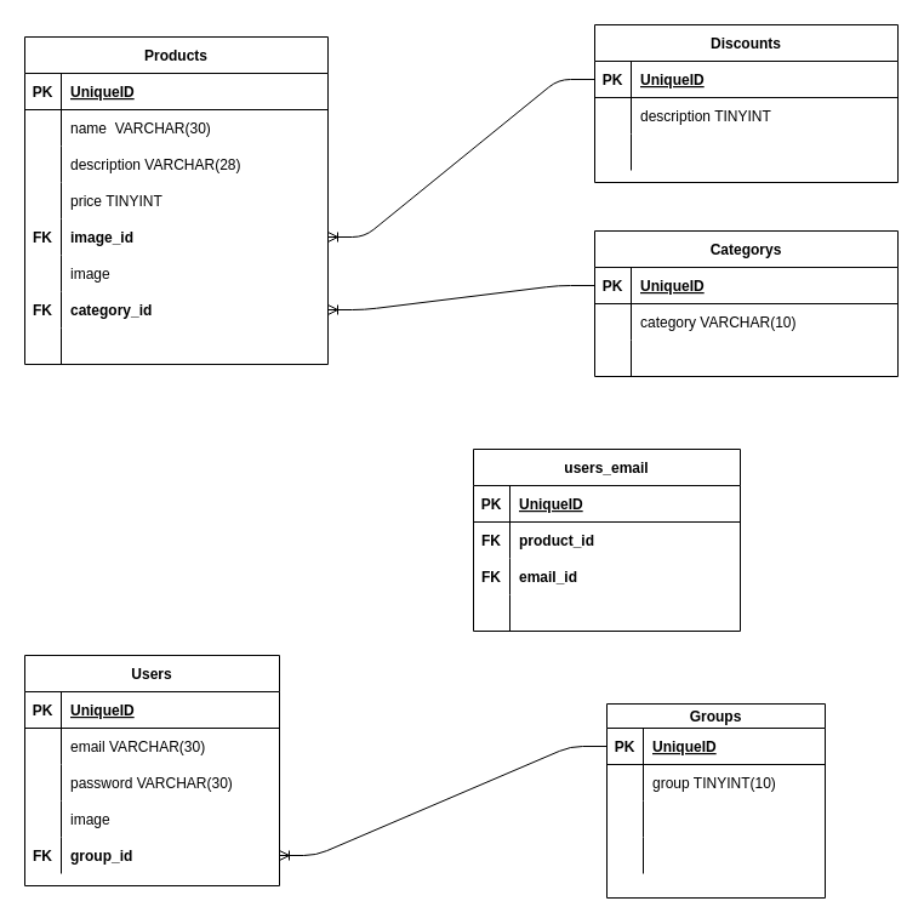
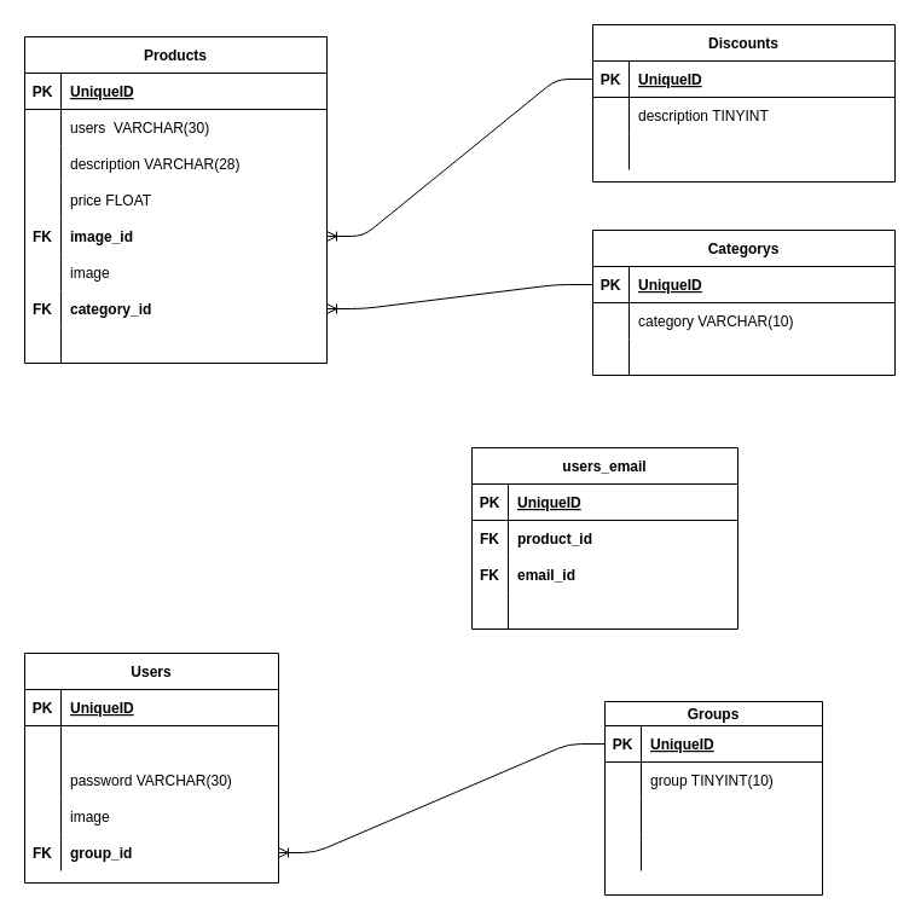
  <mxCell id="0" />
  <mxCell id="1" parent="0" />
  <mxCell id="2" value="Discounts" style="shape=table;startSize=30;container=1;collapsible=1;childLayout=tableLayout;fixedRows=1;rowLines=0;fontStyle=1;align=center;resizeLast=1;" parent="1" vertex="1"><mxGeometry x="490" y="20" width="250" height="130" as="geometry" /></mxCell>
  <mxCell id="3" value="" style="shape=partialRectangle;collapsible=0;dropTarget=0;pointerEvents=0;fillColor=none;points=[[0,0.5],[1,0.5]];portConstraint=eastwest;top=0;left=0;right=0;bottom=1;" parent="2" vertex="1"><mxGeometry y="30" width="250" height="30" as="geometry" /></mxCell>
  <mxCell id="4" value="PK" style="shape=partialRectangle;overflow=hidden;connectable=0;fillColor=none;top=0;left=0;bottom=0;right=0;fontStyle=1;" parent="3" vertex="1"><mxGeometry width="30" height="30" as="geometry" /></mxCell>
  <mxCell id="5" value="UniqueID" style="shape=partialRectangle;overflow=hidden;connectable=0;fillColor=none;top=0;left=0;bottom=0;right=0;align=left;spacingLeft=6;fontStyle=5;" parent="3" vertex="1"><mxGeometry x="30" width="220" height="30" as="geometry" /></mxCell>
  <mxCell id="6" value="" style="shape=partialRectangle;collapsible=0;dropTarget=0;pointerEvents=0;fillColor=none;points=[[0,0.5],[1,0.5]];portConstraint=eastwest;top=0;left=0;right=0;bottom=0;" parent="2" vertex="1"><mxGeometry y="60" width="250" height="30" as="geometry" /></mxCell>
  <mxCell id="7" value="" style="shape=partialRectangle;overflow=hidden;connectable=0;fillColor=none;top=0;left=0;bottom=0;right=0;" parent="6" vertex="1"><mxGeometry width="30" height="30" as="geometry" /></mxCell>
  <mxCell id="8" value="description TINYINT" style="shape=partialRectangle;overflow=hidden;connectable=0;fillColor=none;top=0;left=0;bottom=0;right=0;align=left;spacingLeft=6;" parent="6" vertex="1"><mxGeometry x="30" width="220" height="30" as="geometry" /></mxCell>
  <mxCell id="9" value="" style="shape=partialRectangle;collapsible=0;dropTarget=0;pointerEvents=0;fillColor=none;points=[[0,0.5],[1,0.5]];portConstraint=eastwest;top=0;left=0;right=0;bottom=0;" parent="2" vertex="1"><mxGeometry y="90" width="250" height="30" as="geometry" /></mxCell>
  <mxCell id="10" value="" style="shape=partialRectangle;overflow=hidden;connectable=0;fillColor=none;top=0;left=0;bottom=0;right=0;" parent="9" vertex="1"><mxGeometry width="30" height="30" as="geometry" /></mxCell>
  <mxCell id="11" value="" style="shape=partialRectangle;overflow=hidden;connectable=0;fillColor=none;top=0;left=0;bottom=0;right=0;align=left;spacingLeft=6;" parent="9" vertex="1"><mxGeometry x="30" width="220" height="30" as="geometry" /></mxCell>
  <mxCell id="12" value="Categorys" style="shape=table;startSize=30;container=1;collapsible=1;childLayout=tableLayout;fixedRows=1;rowLines=0;fontStyle=1;align=center;resizeLast=1;" parent="1" vertex="1"><mxGeometry x="490" y="190" width="250" height="120" as="geometry" /></mxCell>
  <mxCell id="13" value="" style="shape=partialRectangle;collapsible=0;dropTarget=0;pointerEvents=0;fillColor=none;points=[[0,0.5],[1,0.5]];portConstraint=eastwest;top=0;left=0;right=0;bottom=1;" parent="12" vertex="1"><mxGeometry y="30" width="250" height="30" as="geometry" /></mxCell>
  <mxCell id="14" value="PK" style="shape=partialRectangle;overflow=hidden;connectable=0;fillColor=none;top=0;left=0;bottom=0;right=0;fontStyle=1;" parent="13" vertex="1"><mxGeometry width="30" height="30" as="geometry" /></mxCell>
  <mxCell id="15" value="UniqueID" style="shape=partialRectangle;overflow=hidden;connectable=0;fillColor=none;top=0;left=0;bottom=0;right=0;align=left;spacingLeft=6;fontStyle=5;" parent="13" vertex="1"><mxGeometry x="30" width="220" height="30" as="geometry" /></mxCell>
  <mxCell id="16" value="" style="shape=partialRectangle;collapsible=0;dropTarget=0;pointerEvents=0;fillColor=none;points=[[0,0.5],[1,0.5]];portConstraint=eastwest;top=0;left=0;right=0;bottom=0;" parent="12" vertex="1"><mxGeometry y="60" width="250" height="30" as="geometry" /></mxCell>
  <mxCell id="17" value="" style="shape=partialRectangle;overflow=hidden;connectable=0;fillColor=none;top=0;left=0;bottom=0;right=0;" parent="16" vertex="1"><mxGeometry width="30" height="30" as="geometry" /></mxCell>
  <mxCell id="18" value="category VARCHAR(10)" style="shape=partialRectangle;overflow=hidden;connectable=0;fillColor=none;top=0;left=0;bottom=0;right=0;align=left;spacingLeft=6;" parent="16" vertex="1"><mxGeometry x="30" width="220" height="30" as="geometry" /></mxCell>
  <mxCell id="19" value="" style="shape=partialRectangle;collapsible=0;dropTarget=0;pointerEvents=0;fillColor=none;points=[[0,0.5],[1,0.5]];portConstraint=eastwest;top=0;left=0;right=0;bottom=0;" parent="12" vertex="1"><mxGeometry y="90" width="250" height="30" as="geometry" /></mxCell>
  <mxCell id="20" value="" style="shape=partialRectangle;overflow=hidden;connectable=0;fillColor=none;top=0;left=0;bottom=0;right=0;" parent="19" vertex="1"><mxGeometry width="30" height="30" as="geometry" /></mxCell>
  <mxCell id="21" value="" style="shape=partialRectangle;overflow=hidden;connectable=0;fillColor=none;top=0;left=0;bottom=0;right=0;align=left;spacingLeft=6;" parent="19" vertex="1"><mxGeometry x="30" width="220" height="30" as="geometry" /></mxCell>
  <mxCell id="22" value="Products" style="shape=table;startSize=30;container=1;collapsible=1;childLayout=tableLayout;fixedRows=1;rowLines=0;fontStyle=1;align=center;resizeLast=1;" parent="1" vertex="1"><mxGeometry x="20" y="30" width="250" height="270" as="geometry" /></mxCell>
  <mxCell id="23" value="" style="shape=partialRectangle;collapsible=0;dropTarget=0;pointerEvents=0;fillColor=none;points=[[0,0.5],[1,0.5]];portConstraint=eastwest;top=0;left=0;right=0;bottom=1;" parent="22" vertex="1"><mxGeometry y="30" width="250" height="30" as="geometry" /></mxCell>
  <mxCell id="24" value="PK" style="shape=partialRectangle;overflow=hidden;connectable=0;fillColor=none;top=0;left=0;bottom=0;right=0;fontStyle=1;" parent="23" vertex="1"><mxGeometry width="30" height="30" as="geometry" /></mxCell>
  <mxCell id="25" value="UniqueID" style="shape=partialRectangle;overflow=hidden;connectable=0;fillColor=none;top=0;left=0;bottom=0;right=0;align=left;spacingLeft=6;fontStyle=5;" parent="23" vertex="1"><mxGeometry x="30" width="220" height="30" as="geometry" /></mxCell>
  <mxCell id="26" value="" style="shape=partialRectangle;collapsible=0;dropTarget=0;pointerEvents=0;fillColor=none;points=[[0,0.5],[1,0.5]];portConstraint=eastwest;top=0;left=0;right=0;bottom=0;" parent="22" vertex="1"><mxGeometry y="60" width="250" height="30" as="geometry" /></mxCell>
  <mxCell id="27" value="" style="shape=partialRectangle;overflow=hidden;connectable=0;fillColor=none;top=0;left=0;bottom=0;right=0;" parent="26" vertex="1"><mxGeometry width="30" height="30" as="geometry" /></mxCell>
- <mxCell id="28" value="name  VARCHAR(30)" style="shape=partialRectangle;overflow=hidden;connectable=0;fillColor=none;top=0;left=0;bottom=0;right=0;align=left;spacingLeft=6;" parent="26" vertex="1"><mxGeometry x="30" width="220" height="30" as="geometry" /></mxCell>
+ <mxCell id="28" value="users  VARCHAR(30)" style="shape=partialRectangle;overflow=hidden;connectable=0;fillColor=none;top=0;left=0;bottom=0;right=0;align=left;spacingLeft=6;" parent="26" vertex="1"><mxGeometry x="30" width="220" height="30" as="geometry" /></mxCell>
  <mxCell id="29" value="" style="shape=partialRectangle;collapsible=0;dropTarget=0;pointerEvents=0;fillColor=none;top=0;left=0;bottom=0;right=0;points=[[0,0.5],[1,0.5]];portConstraint=eastwest;" parent="22" vertex="1"><mxGeometry y="90" width="250" height="30" as="geometry" /></mxCell>
  <mxCell id="30" value="" style="shape=partialRectangle;connectable=0;fillColor=none;top=0;left=0;bottom=0;right=0;editable=1;overflow=hidden;" parent="29" vertex="1"><mxGeometry width="30" height="30" as="geometry" /></mxCell>
  <mxCell id="31" value="description VARCHAR(28)" style="shape=partialRectangle;connectable=0;fillColor=none;top=0;left=0;bottom=0;right=0;align=left;spacingLeft=6;overflow=hidden;" parent="29" vertex="1"><mxGeometry x="30" width="220" height="30" as="geometry" /></mxCell>
  <mxCell id="32" value="" style="shape=partialRectangle;collapsible=0;dropTarget=0;pointerEvents=0;fillColor=none;top=0;left=0;bottom=0;right=0;points=[[0,0.5],[1,0.5]];portConstraint=eastwest;" parent="22" vertex="1"><mxGeometry y="120" width="250" height="30" as="geometry" /></mxCell>
  <mxCell id="33" value="" style="shape=partialRectangle;connectable=0;fillColor=none;top=0;left=0;bottom=0;right=0;editable=1;overflow=hidden;" parent="32" vertex="1"><mxGeometry width="30" height="30" as="geometry" /></mxCell>
- <mxCell id="34" value="price TINYINT" style="shape=partialRectangle;connectable=0;fillColor=none;top=0;left=0;bottom=0;right=0;align=left;spacingLeft=6;overflow=hidden;" parent="32" vertex="1"><mxGeometry x="30" width="220" height="30" as="geometry" /></mxCell>
+ <mxCell id="34" value="price FLOAT" style="shape=partialRectangle;connectable=0;fillColor=none;top=0;left=0;bottom=0;right=0;align=left;spacingLeft=6;overflow=hidden;" parent="32" vertex="1"><mxGeometry x="30" width="220" height="30" as="geometry" /></mxCell>
  <mxCell id="35" value="" style="shape=partialRectangle;collapsible=0;dropTarget=0;pointerEvents=0;fillColor=none;top=0;left=0;bottom=0;right=0;points=[[0,0.5],[1,0.5]];portConstraint=eastwest;" parent="22" vertex="1"><mxGeometry y="150" width="250" height="30" as="geometry" /></mxCell>
  <mxCell id="36" value="FK" style="shape=partialRectangle;connectable=0;fillColor=none;top=0;left=0;bottom=0;right=0;editable=1;overflow=hidden;fontStyle=1" parent="35" vertex="1"><mxGeometry width="30" height="30" as="geometry" /></mxCell>
  <mxCell id="37" value="image_id" style="shape=partialRectangle;connectable=0;fillColor=none;top=0;left=0;bottom=0;right=0;align=left;spacingLeft=6;overflow=hidden;fontStyle=1" parent="35" vertex="1"><mxGeometry x="30" width="220" height="30" as="geometry" /></mxCell>
  <mxCell id="38" style="shape=partialRectangle;collapsible=0;dropTarget=0;pointerEvents=0;fillColor=none;top=0;left=0;bottom=0;right=0;points=[[0,0.5],[1,0.5]];portConstraint=eastwest;" parent="22" vertex="1"><mxGeometry y="180" width="250" height="30" as="geometry" /></mxCell>
  <mxCell id="39" style="shape=partialRectangle;connectable=0;fillColor=none;top=0;left=0;bottom=0;right=0;editable=1;overflow=hidden;" parent="38" vertex="1"><mxGeometry width="30" height="30" as="geometry" /></mxCell>
  <mxCell id="40" value="image" style="shape=partialRectangle;connectable=0;fillColor=none;top=0;left=0;bottom=0;right=0;align=left;spacingLeft=6;overflow=hidden;" parent="38" vertex="1"><mxGeometry x="30" width="220" height="30" as="geometry" /></mxCell>
  <mxCell id="41" style="shape=partialRectangle;collapsible=0;dropTarget=0;pointerEvents=0;fillColor=none;top=0;left=0;bottom=0;right=0;points=[[0,0.5],[1,0.5]];portConstraint=eastwest;" parent="22" vertex="1"><mxGeometry y="210" width="250" height="30" as="geometry" /></mxCell>
  <mxCell id="42" value="FK" style="shape=partialRectangle;connectable=0;fillColor=none;top=0;left=0;bottom=0;right=0;editable=1;overflow=hidden;fontStyle=1" parent="41" vertex="1"><mxGeometry width="30" height="30" as="geometry" /></mxCell>
  <mxCell id="43" value="category_id " style="shape=partialRectangle;connectable=0;fillColor=none;top=0;left=0;bottom=0;right=0;align=left;spacingLeft=6;overflow=hidden;fontStyle=1" parent="41" vertex="1"><mxGeometry x="30" width="220" height="30" as="geometry" /></mxCell>
  <mxCell id="44" style="shape=partialRectangle;collapsible=0;dropTarget=0;pointerEvents=0;fillColor=none;top=0;left=0;bottom=0;right=0;points=[[0,0.5],[1,0.5]];portConstraint=eastwest;" vertex="1" parent="22"><mxGeometry y="240" width="250" height="30" as="geometry" /></mxCell>
  <mxCell id="45" style="shape=partialRectangle;connectable=0;fillColor=none;top=0;left=0;bottom=0;right=0;editable=1;overflow=hidden;fontStyle=1" vertex="1" parent="44"><mxGeometry width="30" height="30" as="geometry" /></mxCell>
  <mxCell id="46" value="" style="shape=partialRectangle;connectable=0;fillColor=none;top=0;left=0;bottom=0;right=0;align=left;spacingLeft=6;overflow=hidden;fontStyle=1" vertex="1" parent="44"><mxGeometry x="30" width="220" height="30" as="geometry" /></mxCell>
  <mxCell id="47" value="Users" style="shape=table;startSize=30;container=1;collapsible=1;childLayout=tableLayout;fixedRows=1;rowLines=0;fontStyle=1;align=center;resizeLast=1;" parent="1" vertex="1"><mxGeometry x="20" y="540" width="210" height="190" as="geometry" /></mxCell>
  <mxCell id="48" value="" style="shape=partialRectangle;collapsible=0;dropTarget=0;pointerEvents=0;fillColor=none;top=0;left=0;bottom=1;right=0;points=[[0,0.5],[1,0.5]];portConstraint=eastwest;" parent="47" vertex="1"><mxGeometry y="30" width="210" height="30" as="geometry" /></mxCell>
  <mxCell id="49" value="PK" style="shape=partialRectangle;connectable=0;fillColor=none;top=0;left=0;bottom=0;right=0;fontStyle=1;overflow=hidden;" parent="48" vertex="1"><mxGeometry width="30" height="30" as="geometry" /></mxCell>
  <mxCell id="50" value="UniqueID" style="shape=partialRectangle;connectable=0;fillColor=none;top=0;left=0;bottom=0;right=0;align=left;spacingLeft=6;fontStyle=5;overflow=hidden;" parent="48" vertex="1"><mxGeometry x="30" width="180" height="30" as="geometry" /></mxCell>
  <mxCell id="51" value="" style="shape=partialRectangle;collapsible=0;dropTarget=0;pointerEvents=0;fillColor=none;top=0;left=0;bottom=0;right=0;points=[[0,0.5],[1,0.5]];portConstraint=eastwest;" parent="47" vertex="1"><mxGeometry y="60" width="210" height="30" as="geometry" /></mxCell>
  <mxCell id="52" value="" style="shape=partialRectangle;connectable=0;fillColor=none;top=0;left=0;bottom=0;right=0;editable=1;overflow=hidden;" parent="51" vertex="1"><mxGeometry width="30" height="30" as="geometry" /></mxCell>
- <mxCell id="53" value="email VARCHAR(30)" style="shape=partialRectangle;connectable=0;fillColor=none;top=0;left=0;bottom=0;right=0;align=left;spacingLeft=6;overflow=hidden;" parent="51" vertex="1"><mxGeometry x="30" width="180" height="30" as="geometry" /></mxCell>
  <mxCell id="54" value="" style="shape=partialRectangle;collapsible=0;dropTarget=0;pointerEvents=0;fillColor=none;top=0;left=0;bottom=0;right=0;points=[[0,0.5],[1,0.5]];portConstraint=eastwest;" parent="47" vertex="1"><mxGeometry y="90" width="210" height="30" as="geometry" /></mxCell>
  <mxCell id="55" value="" style="shape=partialRectangle;connectable=0;fillColor=none;top=0;left=0;bottom=0;right=0;editable=1;overflow=hidden;" parent="54" vertex="1"><mxGeometry width="30" height="30" as="geometry" /></mxCell>
  <mxCell id="56" value="password VARCHAR(30)" style="shape=partialRectangle;connectable=0;fillColor=none;top=0;left=0;bottom=0;right=0;align=left;spacingLeft=6;overflow=hidden;" parent="54" vertex="1"><mxGeometry x="30" width="180" height="30" as="geometry" /></mxCell>
  <mxCell id="57" value="" style="shape=partialRectangle;collapsible=0;dropTarget=0;pointerEvents=0;fillColor=none;top=0;left=0;bottom=0;right=0;points=[[0,0.5],[1,0.5]];portConstraint=eastwest;" parent="47" vertex="1"><mxGeometry y="120" width="210" height="30" as="geometry" /></mxCell>
  <mxCell id="58" value="" style="shape=partialRectangle;connectable=0;fillColor=none;top=0;left=0;bottom=0;right=0;editable=1;overflow=hidden;" parent="57" vertex="1"><mxGeometry width="30" height="30" as="geometry" /></mxCell>
  <mxCell id="59" value="image" style="shape=partialRectangle;connectable=0;fillColor=none;top=0;left=0;bottom=0;right=0;align=left;spacingLeft=6;overflow=hidden;" parent="57" vertex="1"><mxGeometry x="30" width="180" height="30" as="geometry" /></mxCell>
  <mxCell id="60" style="shape=partialRectangle;collapsible=0;dropTarget=0;pointerEvents=0;fillColor=none;top=0;left=0;bottom=0;right=0;points=[[0,0.5],[1,0.5]];portConstraint=eastwest;" parent="47" vertex="1"><mxGeometry y="150" width="210" height="30" as="geometry" /></mxCell>
  <mxCell id="61" value="FK" style="shape=partialRectangle;connectable=0;fillColor=none;top=0;left=0;bottom=0;right=0;editable=1;overflow=hidden;fontStyle=1" parent="60" vertex="1"><mxGeometry width="30" height="30" as="geometry" /></mxCell>
  <mxCell id="62" value="group_id" style="shape=partialRectangle;connectable=0;fillColor=none;top=0;left=0;bottom=0;right=0;align=left;spacingLeft=6;overflow=hidden;fontStyle=1" parent="60" vertex="1"><mxGeometry x="30" width="180" height="30" as="geometry" /></mxCell>
  <mxCell id="63" value="Groups" style="shape=table;startSize=20;container=1;collapsible=1;childLayout=tableLayout;fixedRows=1;rowLines=0;fontStyle=1;align=center;resizeLast=1;" parent="1" vertex="1"><mxGeometry x="500" y="580" width="180" height="160" as="geometry" /></mxCell>
  <mxCell id="64" value="" style="shape=partialRectangle;collapsible=0;dropTarget=0;pointerEvents=0;fillColor=none;top=0;left=0;bottom=1;right=0;points=[[0,0.5],[1,0.5]];portConstraint=eastwest;" parent="63" vertex="1"><mxGeometry y="20" width="180" height="30" as="geometry" /></mxCell>
  <mxCell id="65" value="PK" style="shape=partialRectangle;connectable=0;fillColor=none;top=0;left=0;bottom=0;right=0;fontStyle=1;overflow=hidden;" parent="64" vertex="1"><mxGeometry width="30" height="30" as="geometry" /></mxCell>
  <mxCell id="66" value="UniqueID" style="shape=partialRectangle;connectable=0;fillColor=none;top=0;left=0;bottom=0;right=0;align=left;spacingLeft=6;fontStyle=5;overflow=hidden;" parent="64" vertex="1"><mxGeometry x="30" width="150" height="30" as="geometry" /></mxCell>
  <mxCell id="67" value="" style="shape=partialRectangle;collapsible=0;dropTarget=0;pointerEvents=0;fillColor=none;top=0;left=0;bottom=0;right=0;points=[[0,0.5],[1,0.5]];portConstraint=eastwest;" parent="63" vertex="1"><mxGeometry y="50" width="180" height="30" as="geometry" /></mxCell>
  <mxCell id="68" value="" style="shape=partialRectangle;connectable=0;fillColor=none;top=0;left=0;bottom=0;right=0;editable=1;overflow=hidden;" parent="67" vertex="1"><mxGeometry width="30" height="30" as="geometry" /></mxCell>
  <mxCell id="69" value="group TINYINT(10)" style="shape=partialRectangle;connectable=0;fillColor=none;top=0;left=0;bottom=0;right=0;align=left;spacingLeft=6;overflow=hidden;" parent="67" vertex="1"><mxGeometry x="30" width="150" height="30" as="geometry" /></mxCell>
  <mxCell id="70" value="" style="shape=partialRectangle;collapsible=0;dropTarget=0;pointerEvents=0;fillColor=none;top=0;left=0;bottom=0;right=0;points=[[0,0.5],[1,0.5]];portConstraint=eastwest;" parent="63" vertex="1"><mxGeometry y="80" width="180" height="30" as="geometry" /></mxCell>
  <mxCell id="71" value="" style="shape=partialRectangle;connectable=0;fillColor=none;top=0;left=0;bottom=0;right=0;editable=1;overflow=hidden;" parent="70" vertex="1"><mxGeometry width="30" height="30" as="geometry" /></mxCell>
  <mxCell id="72" value="" style="shape=partialRectangle;connectable=0;fillColor=none;top=0;left=0;bottom=0;right=0;align=left;spacingLeft=6;overflow=hidden;" parent="70" vertex="1"><mxGeometry x="30" width="150" height="30" as="geometry" /></mxCell>
  <mxCell id="73" value="" style="shape=partialRectangle;collapsible=0;dropTarget=0;pointerEvents=0;fillColor=none;top=0;left=0;bottom=0;right=0;points=[[0,0.5],[1,0.5]];portConstraint=eastwest;" parent="63" vertex="1"><mxGeometry y="110" width="180" height="30" as="geometry" /></mxCell>
  <mxCell id="74" value="" style="shape=partialRectangle;connectable=0;fillColor=none;top=0;left=0;bottom=0;right=0;editable=1;overflow=hidden;" parent="73" vertex="1"><mxGeometry width="30" height="30" as="geometry" /></mxCell>
  <mxCell id="75" value="" style="shape=partialRectangle;connectable=0;fillColor=none;top=0;left=0;bottom=0;right=0;align=left;spacingLeft=6;overflow=hidden;" parent="73" vertex="1"><mxGeometry x="30" width="150" height="30" as="geometry" /></mxCell>
  <mxCell id="76" value="users_email" style="shape=table;startSize=30;container=1;collapsible=1;childLayout=tableLayout;fixedRows=1;rowLines=0;fontStyle=1;align=center;resizeLast=1;" parent="1" vertex="1"><mxGeometry x="390" y="370" width="220" height="150" as="geometry" /></mxCell>
  <mxCell id="77" value="" style="shape=partialRectangle;collapsible=0;dropTarget=0;pointerEvents=0;fillColor=none;top=0;left=0;bottom=1;right=0;points=[[0,0.5],[1,0.5]];portConstraint=eastwest;" parent="76" vertex="1"><mxGeometry y="30" width="220" height="30" as="geometry" /></mxCell>
  <mxCell id="78" value="PK" style="shape=partialRectangle;connectable=0;fillColor=none;top=0;left=0;bottom=0;right=0;fontStyle=1;overflow=hidden;" parent="77" vertex="1"><mxGeometry width="30" height="30" as="geometry" /></mxCell>
  <mxCell id="79" value="UniqueID" style="shape=partialRectangle;connectable=0;fillColor=none;top=0;left=0;bottom=0;right=0;align=left;spacingLeft=6;fontStyle=5;overflow=hidden;" parent="77" vertex="1"><mxGeometry x="30" width="190" height="30" as="geometry" /></mxCell>
  <mxCell id="80" value="" style="shape=partialRectangle;collapsible=0;dropTarget=0;pointerEvents=0;fillColor=none;top=0;left=0;bottom=0;right=0;points=[[0,0.5],[1,0.5]];portConstraint=eastwest;" parent="76" vertex="1"><mxGeometry y="60" width="220" height="30" as="geometry" /></mxCell>
  <mxCell id="81" value="FK" style="shape=partialRectangle;connectable=0;fillColor=none;top=0;left=0;bottom=0;right=0;editable=1;overflow=hidden;fontStyle=1" parent="80" vertex="1"><mxGeometry width="30" height="30" as="geometry" /></mxCell>
  <mxCell id="82" value="product_id" style="shape=partialRectangle;connectable=0;fillColor=none;top=0;left=0;bottom=0;right=0;align=left;spacingLeft=6;overflow=hidden;fontStyle=1" parent="80" vertex="1"><mxGeometry x="30" width="190" height="30" as="geometry" /></mxCell>
  <mxCell id="83" value="" style="shape=partialRectangle;collapsible=0;dropTarget=0;pointerEvents=0;fillColor=none;top=0;left=0;bottom=0;right=0;points=[[0,0.5],[1,0.5]];portConstraint=eastwest;" parent="76" vertex="1"><mxGeometry y="90" width="220" height="30" as="geometry" /></mxCell>
  <mxCell id="84" value="FK" style="shape=partialRectangle;connectable=0;fillColor=none;top=0;left=0;bottom=0;right=0;editable=1;overflow=hidden;fontStyle=1" parent="83" vertex="1"><mxGeometry width="30" height="30" as="geometry" /></mxCell>
  <mxCell id="85" value="email_id" style="shape=partialRectangle;connectable=0;fillColor=none;top=0;left=0;bottom=0;right=0;align=left;spacingLeft=6;overflow=hidden;fontStyle=1" parent="83" vertex="1"><mxGeometry x="30" width="190" height="30" as="geometry" /></mxCell>
  <mxCell id="86" value="" style="shape=partialRectangle;collapsible=0;dropTarget=0;pointerEvents=0;fillColor=none;top=0;left=0;bottom=0;right=0;points=[[0,0.5],[1,0.5]];portConstraint=eastwest;" parent="76" vertex="1"><mxGeometry y="120" width="220" height="30" as="geometry" /></mxCell>
  <mxCell id="87" value="" style="shape=partialRectangle;connectable=0;fillColor=none;top=0;left=0;bottom=0;right=0;editable=1;overflow=hidden;" parent="86" vertex="1"><mxGeometry width="30" height="30" as="geometry" /></mxCell>
  <mxCell id="88" value="" style="shape=partialRectangle;connectable=0;fillColor=none;top=0;left=0;bottom=0;right=0;align=left;spacingLeft=6;overflow=hidden;" parent="86" vertex="1"><mxGeometry x="30" width="190" height="30" as="geometry" /></mxCell>
  <mxCell id="89" value="" style="edgeStyle=entityRelationEdgeStyle;fontSize=12;html=1;endArrow=ERoneToMany;exitX=0;exitY=0.5;exitDx=0;exitDy=0;" edge="1" parent="1" source="13" target="41"><mxGeometry width="100" height="100" relative="1" as="geometry"><mxPoint x="480" y="230" as="sourcePoint" /><mxPoint x="420" y="190" as="targetPoint" /></mxGeometry></mxCell>
  <mxCell id="90" value="" style="edgeStyle=entityRelationEdgeStyle;fontSize=12;html=1;endArrow=ERoneToMany;exitX=0;exitY=0.5;exitDx=0;exitDy=0;entryX=1;entryY=0.5;entryDx=0;entryDy=0;" edge="1" parent="1" source="3" target="35"><mxGeometry width="100" height="100" relative="1" as="geometry"><mxPoint x="500" y="245" as="sourcePoint" /><mxPoint x="280" y="265" as="targetPoint" /></mxGeometry></mxCell>
  <mxCell id="91" value="" style="edgeStyle=entityRelationEdgeStyle;fontSize=12;html=1;endArrow=ERoneToMany;entryX=1;entryY=0.5;entryDx=0;entryDy=0;exitX=0;exitY=0.5;exitDx=0;exitDy=0;" edge="1" parent="1" source="64" target="60"><mxGeometry width="100" height="100" relative="1" as="geometry"><mxPoint x="440" y="710" as="sourcePoint" /><mxPoint x="250" y="710" as="targetPoint" /></mxGeometry></mxCell>
